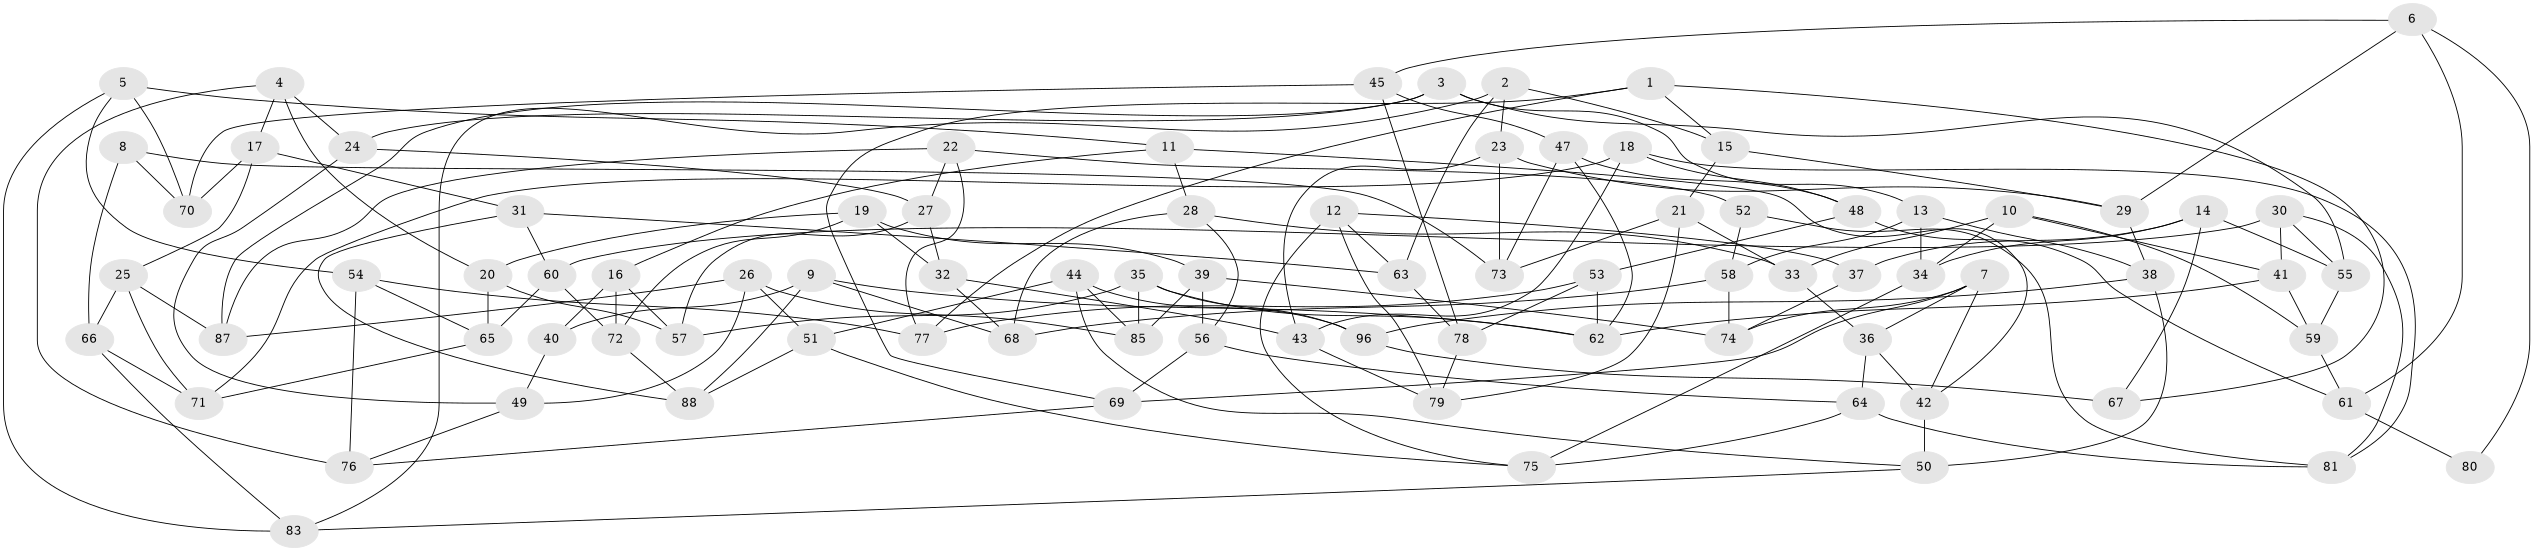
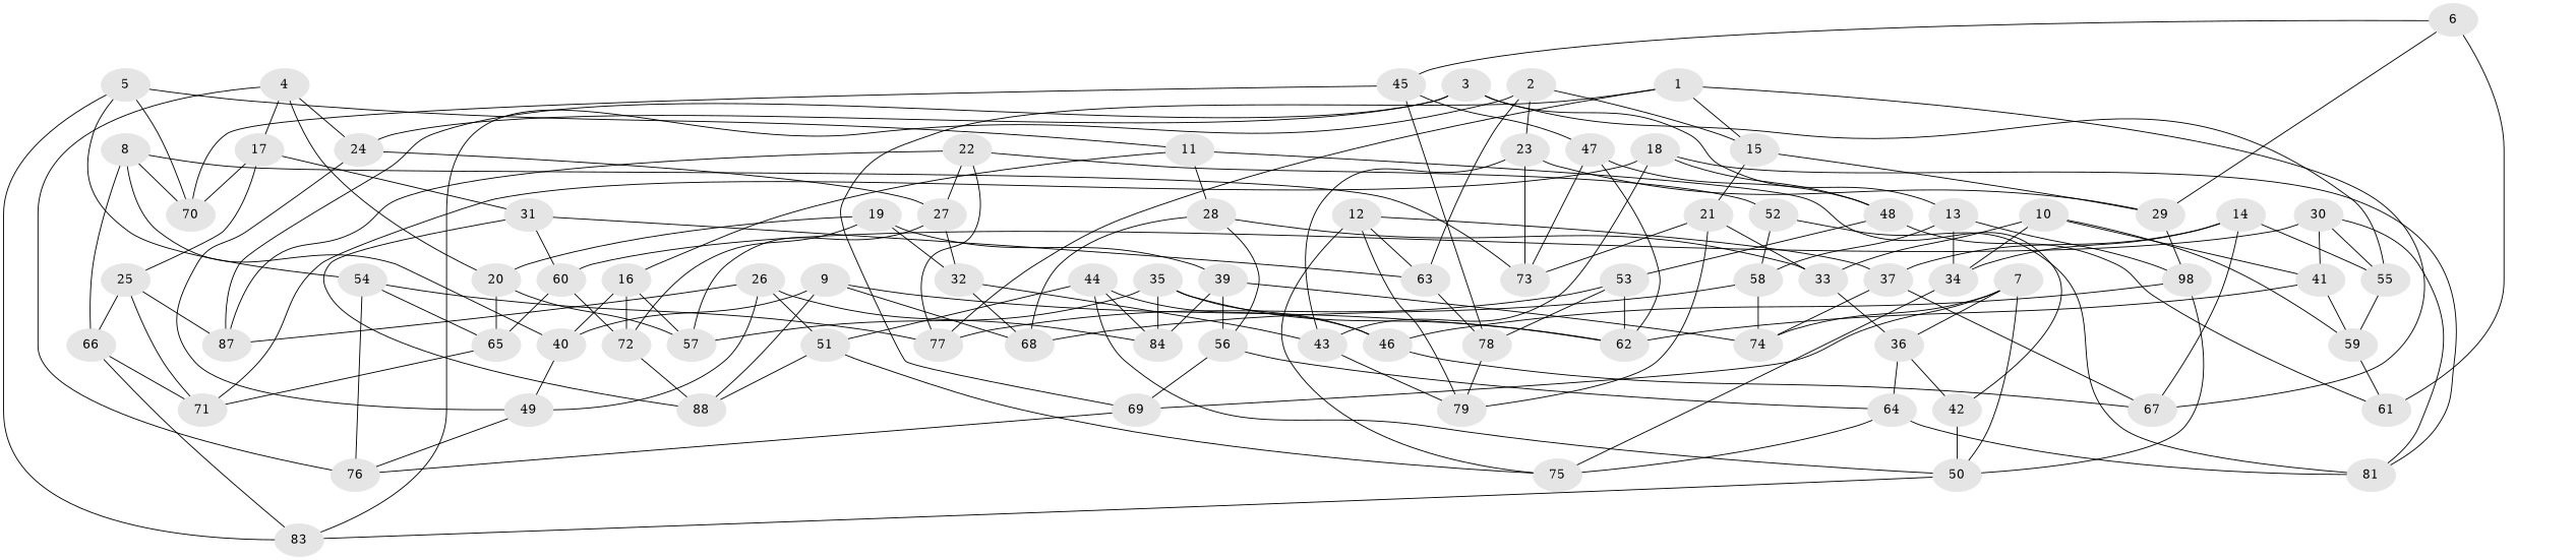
  graph {
    node [color=gray90 style=filled]
    1
    15
    67
    69
    77
    29
    21
    76
    2
    23
    63
    83
    73
    43
    78
    3
    13
    24
    55
    n20 [label=87]
    34
-   38
+   38 [label=98]
    58
    27
    49
    59
    4
    17
    20
    70
    25
    31
    57
    65
    5
    11
    54
    42
    16
    28
    6
    45
    61
-   80
    47
    7
    36
    74
    64
    50
    8
    40
    66
    71
    9
    62
    68
    n58 [label=88]
    10
    33
    41
    75
    72
    56
    12
    37
    79
-   46 [label=96]
+   46
    14
    60
    18
    48
    81
    53
    19
    32
    39
-   85
+   85 [label=84]
    22
    52
    26
    51
    30
    35
    44
    1 -- 15
    1 -- 67
    1 -- 69
    1 -- 77
    15 -- 29
    15 -- 21
    69 -- 76
    29 -- 38
    21 -- 73
    21 -- 33
    21 -- 79
    2 -- 15
    2 -- 23
    2 -- 63
    2 -- 83
    23 -- 29
    23 -- 73
    23 -- 43
    63 -- 78
    43 -- 79
    78 -- 79
    3 -- 13
    3 -- 24
    3 -- 55
    3 -- n20
    13 -- 34
    13 -- 38
    13 -- 58
    24 -- 27
    24 -- 49
    55 -- 59
    34 -- 75
    38 -- 50
    38 -- 46
    58 -- 74
    58 -- 68
    27 -- 57
    27 -- 32
    49 -- 76
    59 -- 61
    4 -- 76
    4 -- 24
    4 -- 17
    4 -- 20
    17 -- 70
    17 -- 25
    17 -- 31
    20 -- 57
    20 -- 65
    25 -- n20
    25 -- 66
    25 -- 71
    31 -- 63
    31 -- n58
    31 -- 60
    65 -- 71
    5 -- 83
    5 -- 70
    5 -- 11
    5 -- 54
    11 -- 42
    11 -- 16
    11 -- 28
    54 -- 77
    54 -- 76
    54 -- 65
    42 -- 50
    16 -- 57
    16 -- 40
    16 -- 72
    28 -- 68
    28 -- 33
    28 -- 56
    6 -- 29
    6 -- 45
    6 -- 61
-   6 -- 80
    45 -- 78
    45 -- 70
    45 -- 47
-   61 -- 80
    47 -- 73
    47 -- 62
    47 -- 48
    7 -- 69
-   7 -- 42
+   7 -- 50
    7 -- 36
    7 -- 74
    36 -- 42
    36 -- 64
    64 -- 75
    64 -- 81
    50 -- 83
    8 -- 73
    8 -- 70
+   8 -- 40
    8 -- 66
    40 -- 49
    66 -- 83
    66 -- 71
    9 -- 40
    9 -- 62
    9 -- 68
    9 -- n58
    10 -- 34
    10 -- 59
    10 -- 33
    10 -- 41
    33 -- 36
    41 -- 59
    41 -- 62
    72 -- n58
    56 -- 69
    56 -- 64
    12 -- 63
    12 -- 75
    12 -- 37
    12 -- 79
+   37 -- 67
    37 -- 74
    46 -- 67
    14 -- 67
    14 -- 55
    14 -- 34
    14 -- 37
    60 -- 65
    60 -- 72
    18 -- 43
    18 -- 71
    18 -- 48
    18 -- 81
    48 -- 61
    48 -- 53
    53 -- 77
    53 -- 78
    53 -- 62
    19 -- 20
    19 -- 72
    19 -- 32
    19 -- 39
    32 -- 43
    32 -- 68
    39 -- 74
    39 -- 56
    39 -- 85
    22 -- 77
    22 -- n20
    22 -- 27
    22 -- 52
    52 -- 58
    52 -- 81
    26 -- n20
    26 -- 49
    26 -- 85
    26 -- 51
    51 -- n58
    51 -- 75
    30 -- 55
    30 -- 41
    30 -- 60
    30 -- 81
    35 -- 57
    35 -- 62
    35 -- 46
    35 -- 85
    44 -- 50
    44 -- 46
    44 -- 85
    44 -- 51
  }
